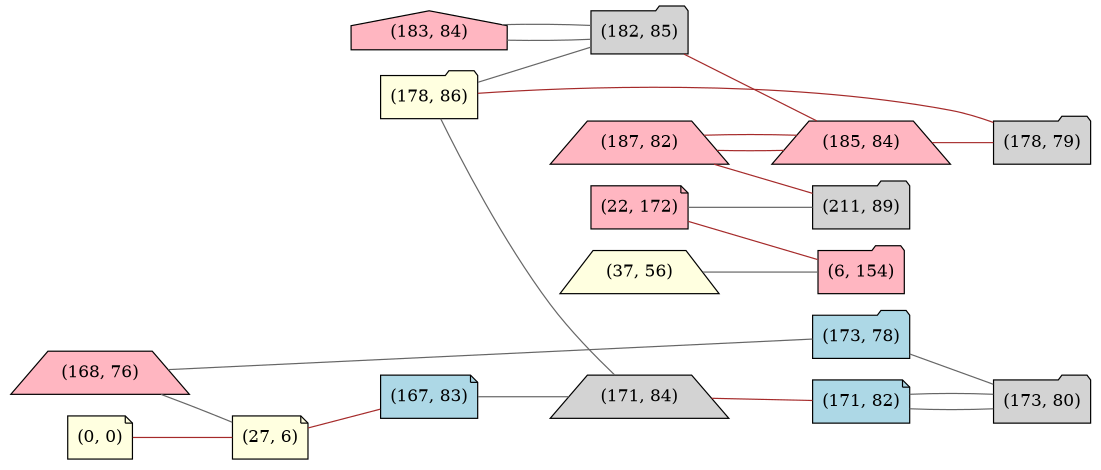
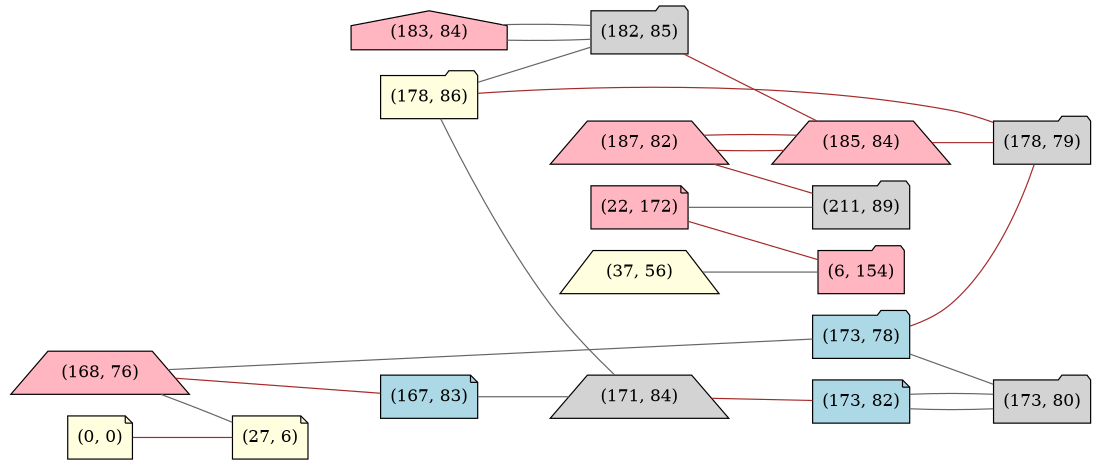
  graph {
    rankdir=LR
    node [fillcolor=lightpink shape=folder style=filled]
    edge [color=gray40 weight=1]
    "(178, 86)" [fillcolor=lightyellow]
    "(182, 85)" [fillcolor=lightgrey]
    "(171, 84)" [fillcolor=lightgrey shape=trapezium]
    "(178, 79)" [fillcolor=lightgrey]
    "(185, 84)" [shape=trapezium]
-   "(171, 82)" [fillcolor=lightblue shape=note]
+   "(171, 82)" [fillcolor=lightblue shape=note label="(173, 82)"]
    "(0, 0)" [fillcolor=lightyellow shape=note]
    "(27, 6)" [fillcolor=lightyellow shape=note]
    "(168, 76)" [shape=trapezium]
    "(173, 78)" [fillcolor=lightblue]
    "(167, 83)" [fillcolor=lightblue shape=note]
    "(173, 80)" [fillcolor=lightgrey]
    "(22, 172)" [shape=note]
    "(211, 89)" [fillcolor=lightgrey]
    "(6, 154)"
    n16 [label="(187, 82)" shape=trapezium]
    "(37, 56)" [fillcolor=lightyellow shape=trapezium]
    "(183, 84)" [shape=house]
    "(178, 86)" -- "(182, 85)"
    "(178, 86)" -- "(171, 84)"
    "(178, 86)" -- "(178, 79)" [color=brown]
    "(182, 85)" -- "(185, 84)" [color=brown]
    "(171, 84)" -- "(171, 82)" [color=brown]
    "(185, 84)" -- "(178, 79)" [color=brown]
    "(171, 82)" -- "(173, 80)"
    "(171, 82)" -- "(173, 80)"
    "(0, 0)" -- "(27, 6)" [color=brown weight=4]
    "(168, 76)" -- "(27, 6)"
    "(168, 76)" -- "(173, 78)"
-   "(27, 6)" -- "(167, 83)" [color=brown]
+   "(168, 76)" -- "(167, 83)" [color=brown]
+   "(173, 78)" -- "(178, 79)" [color=brown]
    "(173, 78)" -- "(173, 80)"
    "(167, 83)" -- "(171, 84)"
    "(22, 172)" -- "(211, 89)"
    "(22, 172)" -- "(6, 154)" [color=brown]
    n16 -- "(185, 84)" [color=brown]
    n16 -- "(185, 84)" [color=brown]
    n16 -- "(211, 89)" [color=brown]
    "(37, 56)" -- "(6, 154)"
    "(183, 84)" -- "(182, 85)"
    "(183, 84)" -- "(182, 85)" [weight=2]
  }
